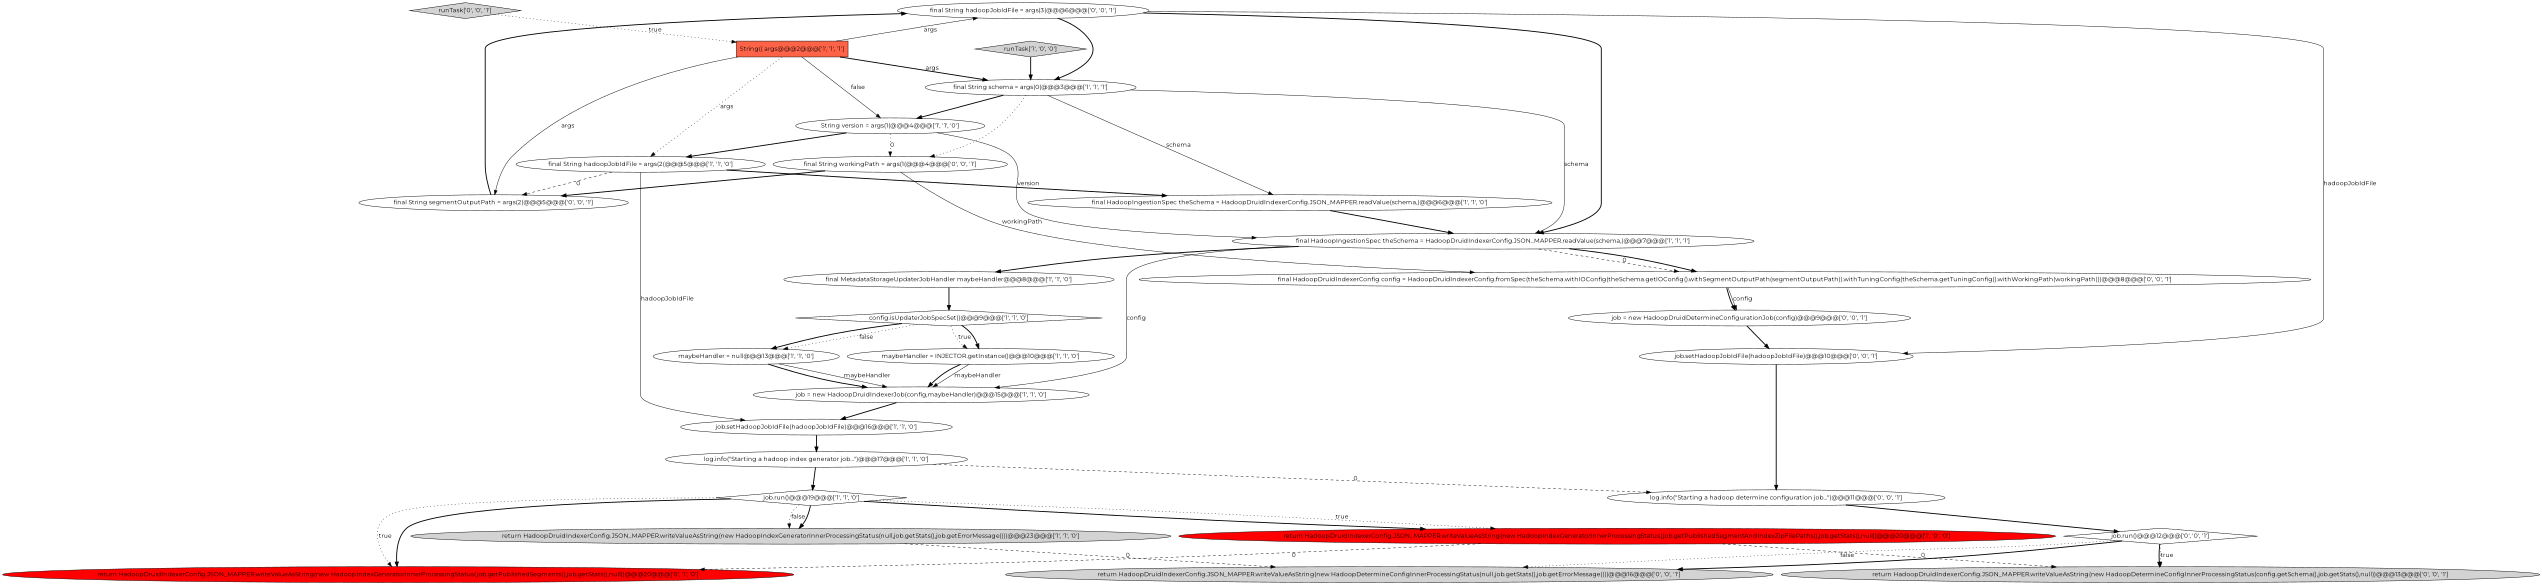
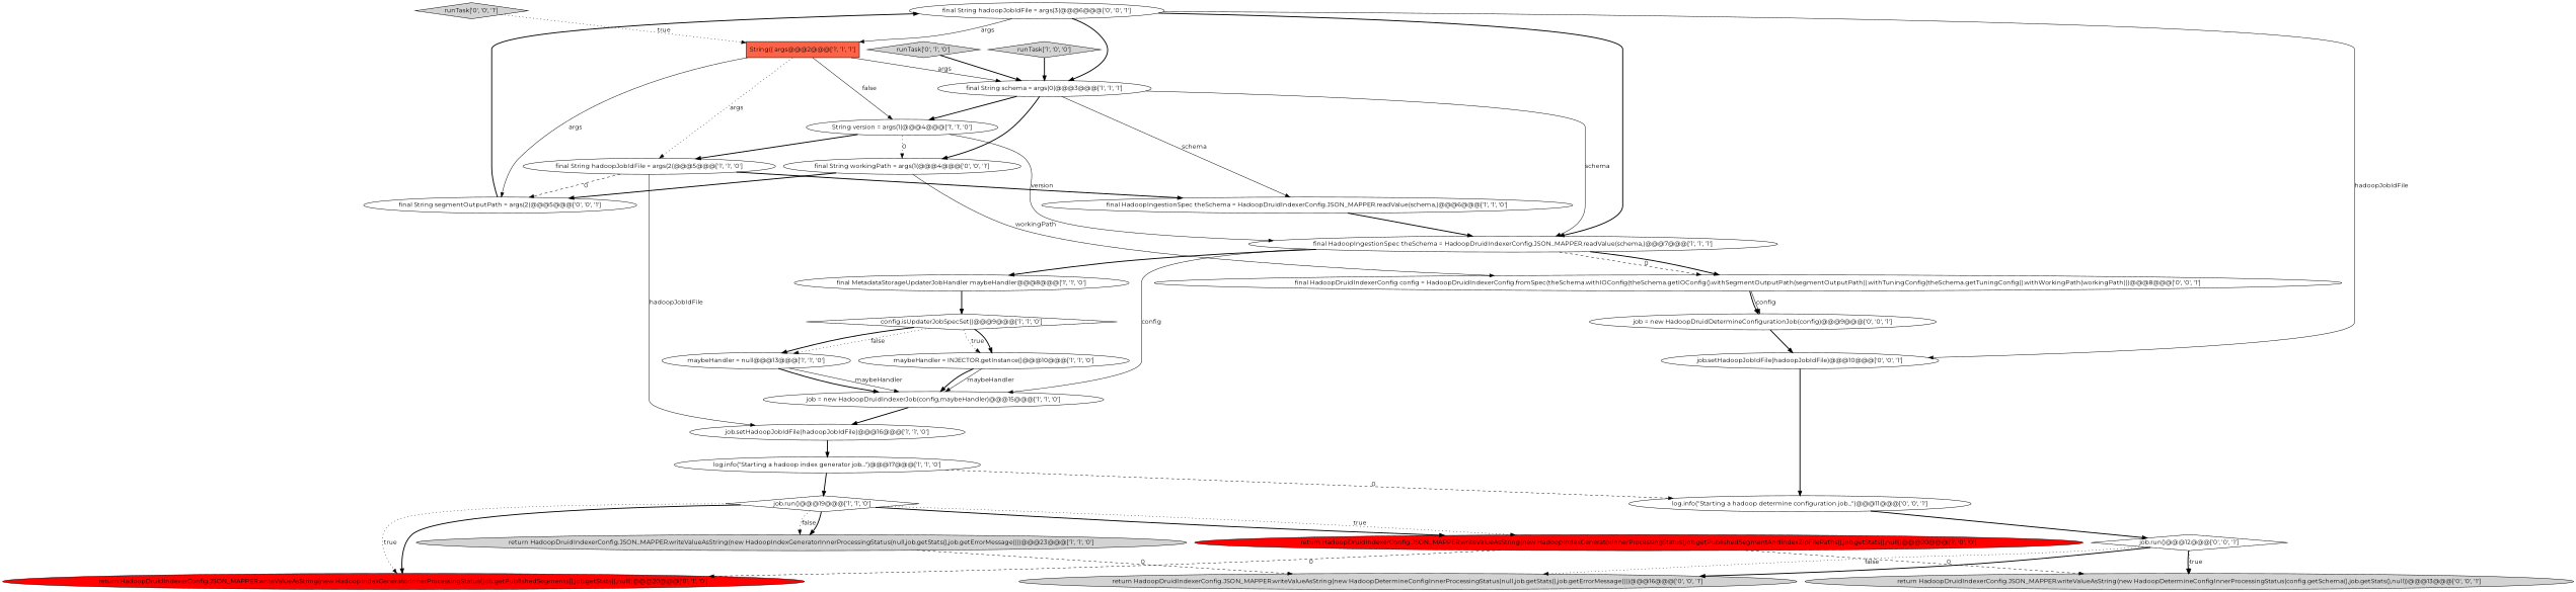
  digraph {
    fontname=Montserrat
    node [fillcolor=white fontname=Montserrat shape=ellipse style=filled]
    edge [fontname=Montserrat style=bold]
    n1 [label="final MetadataStorageUpdaterJobHandler maybeHandler@@@8@@@['1', '1', '0']"]
    n2 [label="config.isUpdaterJobSpecSet()@@@9@@@['1', '1', '0']" shape=diamond]
    n3 [label="maybeHandler = null@@@13@@@['1', '1', '0']"]
    n4 [label="maybeHandler = INJECTOR.getInstance()@@@10@@@['1', '1', '0']"]
    n5 [fillcolor=red label="return HadoopDruidIndexerConfig.JSON_MAPPER.writeValueAsString(new HadoopIndexGeneratorInnerProcessingStatus(job.getPublishedSegments(),job.getStats(),null))@@@20@@@['0', '1', '0']"]
    n6 [label="final String segmentOutputPath = args(2(@@@5@@@['0', '0', '1']"]
    n7 [label="final String hadoopJobIdFile = args(3(@@@6@@@['0', '0', '1']"]
    n8 [label="job.setHadoopJobIdFile(hadoopJobIdFile)@@@10@@@['0', '0', '1']"]
    n9 [label="final HadoopIngestionSpec theSchema = HadoopDruidIndexerConfig.JSON_MAPPER.readValue(schema,)@@@7@@@['1', '1', '1']"]
    n10 [label="final String schema = args(0(@@@3@@@['1', '1', '1']"]
    n11 [label="log.info(\"Starting a hadoop determine configuration job...\")@@@11@@@['0', '0', '1']"]
    n12 [label="job = new HadoopDruidIndexerJob(config,maybeHandler)@@@15@@@['1', '1', '0']"]
    n13 [label="final HadoopDruidIndexerConfig config = HadoopDruidIndexerConfig.fromSpec(theSchema.withIOConfig(theSchema.getIOConfig().withSegmentOutputPath(segmentOutputPath)).withTuningConfig(theSchema.getTuningConfig().withWorkingPath(workingPath)))@@@8@@@['0', '0', '1']"]
    n14 [label="job.run()@@@19@@@['1', '1', '0']" shape=diamond]
    n15 [fillcolor=lightgray label="return HadoopDruidIndexerConfig.JSON_MAPPER.writeValueAsString(new HadoopIndexGeneratorInnerProcessingStatus(null,job.getStats(),job.getErrorMessage()))@@@23@@@['1', '1', '0']"]
    n16 [fillcolor=red label="return HadoopDruidIndexerConfig.JSON_MAPPER.writeValueAsString(new HadoopIndexGeneratorInnerProcessingStatus(job.getPublishedSegmentAndIndexZipFilePaths(),job.getStats(),null))@@@20@@@['1', '0', '0']"]
    n17 [fillcolor=lightgray label="return HadoopDruidIndexerConfig.JSON_MAPPER.writeValueAsString(new HadoopDetermineConfigInnerProcessingStatus(null,job.getStats(),job.getErrorMessage()))@@@16@@@['0', '0', '1']"]
    n18 [fillcolor=lightgray label="return HadoopDruidIndexerConfig.JSON_MAPPER.writeValueAsString(new HadoopDetermineConfigInnerProcessingStatus(config.getSchema(),job.getStats(),null))@@@13@@@['0', '0', '1']"]
    n19 [label="final HadoopIngestionSpec theSchema = HadoopDruidIndexerConfig.JSON_MAPPER.readValue(schema,)@@@6@@@['1', '1', '0']"]
    n20 [label="job.run()@@@12@@@['0', '0', '1']" shape=diamond]
    n21 [label="job.setHadoopJobIdFile(hadoopJobIdFile)@@@16@@@['1', '1', '0']"]
    n22 [label="final String hadoopJobIdFile = args(2(@@@5@@@['1', '1', '0']"]
    n23 [label="log.info(\"Starting a hadoop index generator job...\")@@@17@@@['1', '1', '0']"]
    n24 [fillcolor=tomato label="String(( args@@@2@@@['1', '1', '1']" shape=box]
    n25 [label="String version = args(1(@@@4@@@['1', '1', '0']"]
    n26 [label="final String workingPath = args(1(@@@4@@@['0', '0', '1']"]
    n27 [label="job = new HadoopDruidDetermineConfigurationJob(config)@@@9@@@['0', '0', '1']"]
    n28 [fillcolor=lightgray label="runTask['0', '0', '1']" shape=diamond]
+   n29 [fillcolor=lightgray label="runTask['0', '1', '0']" shape=diamond]
    n30 [fillcolor=lightgray label="runTask['1', '0', '0']" shape=diamond]
    n1 -> n2
    n2 -> n3 [label=false style=dotted]
    n2 -> n3
    n2 -> n4 [label=true style=dotted]
    n2 -> n4
    n3 -> n12 [label=maybeHandler style=solid]
    n3 -> n12
    n4 -> n12 [label=maybeHandler style=solid]
    n4 -> n12
    n6 -> n7
    n7 -> n8 [label=hadoopJobIdFile style=solid]
    n7 -> n9
    n7 -> n10
    n8 -> n11
    n9 -> n1
    n9 -> n12 [label=config style=solid]
    n9 -> n13 [label=0 style=dashed]
    n9 -> n13
    n10 -> n9 [label=schema style=solid]
    n10 -> n19 [label=schema style=solid]
    n10 -> n25
-   n10 -> n26 [style=dotted]
+   n10 -> n26
    n11 -> n20
    n12 -> n21
    n13 -> n27 [label=config style=solid]
    n13 -> n27
    n14 -> n5 [label=true style=dotted]
    n14 -> n5
    n14 -> n15 [label=false style=dotted]
    n14 -> n15
    n14 -> n16 [label=true style=dotted]
    n14 -> n16
    n15 -> n17 [label=0 style=dashed]
    n16 -> n5 [label=0 style=dashed]
    n16 -> n18 [label=0 style=dashed]
    n19 -> n9
    n20 -> n17 [label=false style=dotted]
    n20 -> n17
    n20 -> n18
    n20 -> n18 [label=true style=dotted]
    n21 -> n23
    n22 -> n6 [label=0 style=dashed]
    n22 -> n19
    n22 -> n21 [label=hadoopJobIdFile style=solid]
    n23 -> n11 [label=0 style=dashed]
    n23 -> n14
    n24 -> n6 [label=args style=solid]
-   n24 -> n7 [label=args style=solid]
-   n24 -> n10 [label=args]
+   n7 -> n24 [label=args style=solid]
+   n24 -> n10 [label=args style=solid]
    n24 -> n22 [label=args style=dotted]
    n24 -> n25 [label=false style=solid]
    n25 -> n9 [label=version style=solid]
    n25 -> n22
    n25 -> n26 [label=0 style=dotted]
    n26 -> n6
    n26 -> n13 [label=workingPath style=solid]
    n27 -> n8
    n28 -> n24 [label=true style=dotted]
+   n29 -> n10
    n30 -> n10
  }
